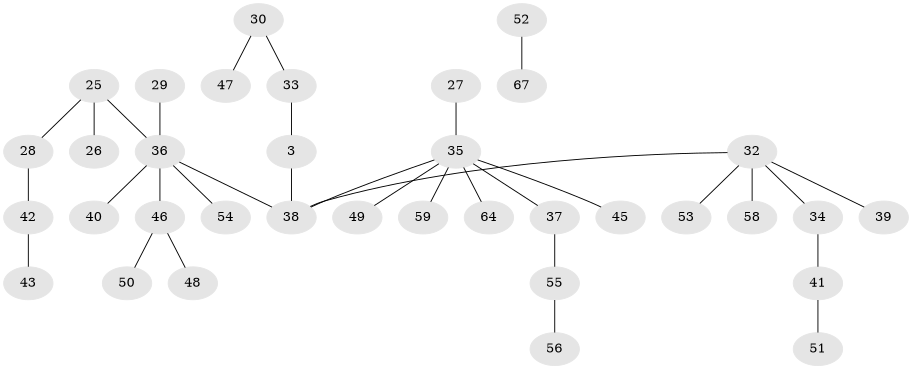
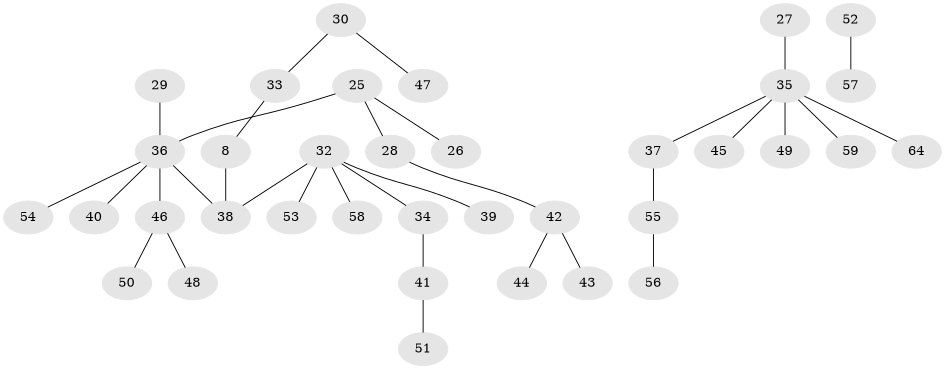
  graph {
    node [color=gray90 style=filled]
    38 [super="+9+3"]
-   8 [label=3]
+   8
    25 [super="+23"]
    26
    28
    36 [super="+19"]
    42
    40
    46 [super="+11"]
    54
    35 [super="+10+16+18+22"]
    37 [super="+13+31"]
    45
    49
    59
    n16 [label=64]
    27
    52
-   57 [label=67]
+   57
    43
+   44
    29
    33 [super="+20"]
    30
    47
    32 [super="+21+24"]
    34
    39
    53
    58
    41
    51
    55
    48
    50
    56
    8 -- 38
    25 -- 26
    25 -- 28
    25 -- 36
    28 -- 42
    36 -- 38
    36 -- 40
    36 -- 46
    36 -- 54
    42 -- 43
+   42 -- 44
    46 -- 48
    46 -- 50
-   35 -- 38
    35 -- 37
    35 -- 45
    35 -- 49
    35 -- 59
    35 -- n16
    37 -- 55
    27 -- 35
    52 -- 57
    29 -- 36
    33 -- 8
    30 -- 33
    30 -- 47
    32 -- 38
    32 -- 34
    32 -- 39
    32 -- 53
    32 -- 58
    34 -- 41
    41 -- 51
    55 -- 56
  }
